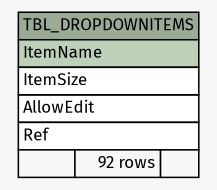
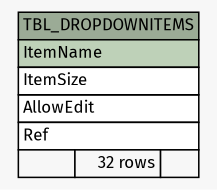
  digraph {
    bgcolor="#f7f7f7"
    fontname="Fira Sans"
    fontsize=11
    nodesep=0.18
    rankdir=RL
    ranksep=0.46
-   n1 [fontname="Fira Sans" fontsize=11 label=<     <TABLE BORDER="0" CELLBORDER="1" CELLSPACING="0" BGCOLOR="#ffffff">       <TR><TD COLSPAN="3" BGCOLOR="#9bab96" ALIGN="CENTER">TBL_DROPDOWNITEMS</TD></TR>       <TR><TD PORT="ItemName" COLSPAN="3" BGCOLOR="#bed1b8" ALIGN="LEFT">ItemName</TD></TR>       <TR><TD PORT="ItemSize" COLSPAN="3" ALIGN="LEFT">ItemSize</TD></TR>       <TR><TD PORT="AllowEdit" COLSPAN="3" ALIGN="LEFT">AllowEdit</TD></TR>       <TR><TD PORT="Ref" COLSPAN="3" ALIGN="LEFT">Ref</TD></TR>       <TR><TD ALIGN="LEFT" BGCOLOR="#f7f7f7">  </TD><TD ALIGN="RIGHT" BGCOLOR="#f7f7f7">92 rows</TD><TD ALIGN="RIGHT" BGCOLOR="#f7f7f7">  </TD></TR>     </TABLE>> shape=plaintext]
+   n1 [fontname="Fira Sans" fontsize=11 label=<     <TABLE BORDER="0" CELLBORDER="1" CELLSPACING="0" BGCOLOR="#ffffff">       <TR><TD COLSPAN="3" BGCOLOR="#9bab96" ALIGN="CENTER">TBL_DROPDOWNITEMS</TD></TR>       <TR><TD PORT="ItemName" COLSPAN="3" BGCOLOR="#bed1b8" ALIGN="LEFT">ItemName</TD></TR>       <TR><TD PORT="ItemSize" COLSPAN="3" ALIGN="LEFT">ItemSize</TD></TR>       <TR><TD PORT="AllowEdit" COLSPAN="3" ALIGN="LEFT">AllowEdit</TD></TR>       <TR><TD PORT="Ref" COLSPAN="3" ALIGN="LEFT">Ref</TD></TR>       <TR><TD ALIGN="LEFT" BGCOLOR="#f7f7f7">  </TD><TD ALIGN="RIGHT" BGCOLOR="#f7f7f7">32 rows</TD><TD ALIGN="RIGHT" BGCOLOR="#f7f7f7">  </TD></TR>     </TABLE>> shape=plaintext]
  }
